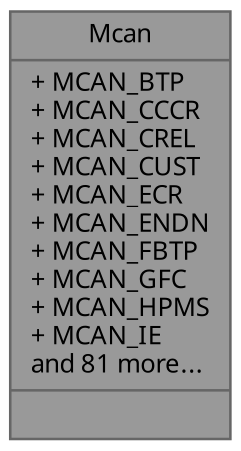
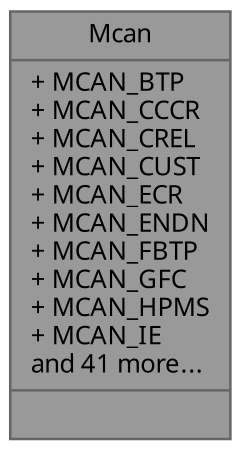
  digraph {
    fontname="Noto Sans"
-   n1 [color=gray40 fillcolor=grey60 fontcolor=black fontname="Noto Sans" fontsize=10 height=0.2 label="{Mcan\n|+ MCAN_BTP\l+ MCAN_CCCR\l+ MCAN_CREL\l+ MCAN_CUST\l+ MCAN_ECR\l+ MCAN_ENDN\l+ MCAN_FBTP\l+ MCAN_GFC\l+ MCAN_HPMS\l+ MCAN_IE\land 81 more...\l|}" shape=record style=filled width=0.4]
+   n1 [color=gray40 fillcolor=grey60 fontcolor=black fontname="Noto Sans" fontsize=10 height=0.2 label="{Mcan\n|+ MCAN_BTP\l+ MCAN_CCCR\l+ MCAN_CREL\l+ MCAN_CUST\l+ MCAN_ECR\l+ MCAN_ENDN\l+ MCAN_FBTP\l+ MCAN_GFC\l+ MCAN_HPMS\l+ MCAN_IE\land 41 more...\l|}" shape=record style=filled width=0.4]
  }
